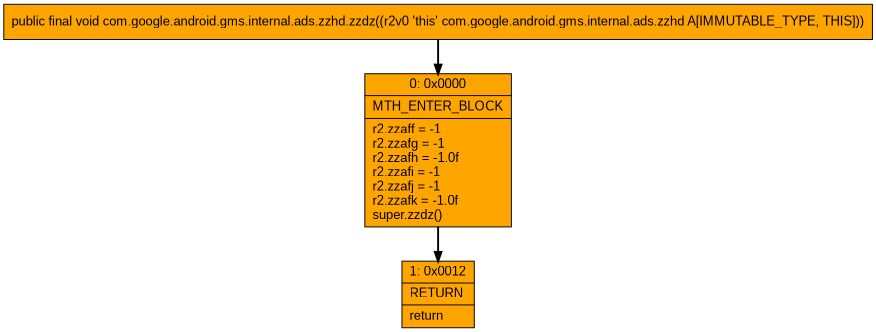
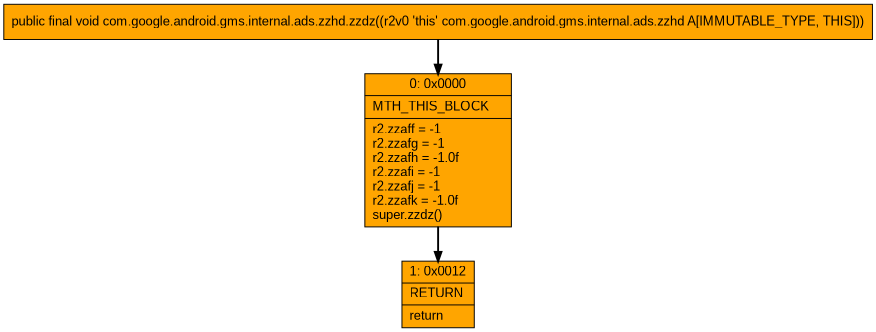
  digraph {
    fontname="Liberation Sans"
    node [shape=record style=filled fillcolor=orange fontname="Liberation Sans"]
    edge [style=bold fontname="Liberation Sans"]
-   n1 [label="{0\:\ 0x0000|MTH_ENTER_BLOCK\l|r2.zzaff = \-1\lr2.zzafg = \-1\lr2.zzafh = \-1.0f\lr2.zzafi = \-1\lr2.zzafj = \-1\lr2.zzafk = \-1.0f\lsuper.zzdz()\l}"]
+   n1 [label="{0\:\ 0x0000|MTH_THIS_BLOCK\l|r2.zzaff = \-1\lr2.zzafg = \-1\lr2.zzafh = \-1.0f\lr2.zzafi = \-1\lr2.zzafj = \-1\lr2.zzafk = \-1.0f\lsuper.zzdz()\l}"]
    n2 [label="{1\:\ 0x0012|RETURN\l|return\l}"]
    n3 [label="{public final void com.google.android.gms.internal.ads.zzhd.zzdz((r2v0 'this' com.google.android.gms.internal.ads.zzhd A[IMMUTABLE_TYPE, THIS])) }"]
    n1 -> n2
    n3 -> n1
  }
